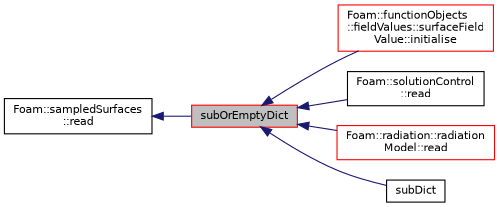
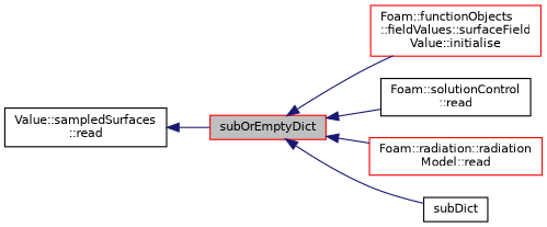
  digraph {
    rankdir=LR
    node [color=red fontname=Helvetica fontsize=10 shape=record]
    edge [color=midnightblue dir=back fontname=Helvetica fontsize=10 labelfontname=Helvetica labelfontsize=10 style=solid]
    n1 [fillcolor=grey75 fontcolor=black height=0.2 label=subOrEmptyDict style=filled width=0.4]
    n2 [height=0.2 label="Foam::functionObjects\l::fieldValues::surfaceField\lValue::initialise" width=0.4]
    n3 [color=black height=0.2 label="Foam::solutionControl\l::read" width=0.4]
    n4 [height=0.2 label="Foam::radiation::radiation\lModel::read" width=0.4]
    n5 [color=black height=0.2 label=subDict width=0.4]
-   n6 [color=black height=0.2 label="Foam::sampledSurfaces\l::read" width=0.4]
+   n6 [color=black height=0.2 label="Value::sampledSurfaces\l::read" width=0.4]
    n1 -> n2
    n1 -> n3
    n1 -> n4
    n1 -> n5
    n6 -> n1
  }
